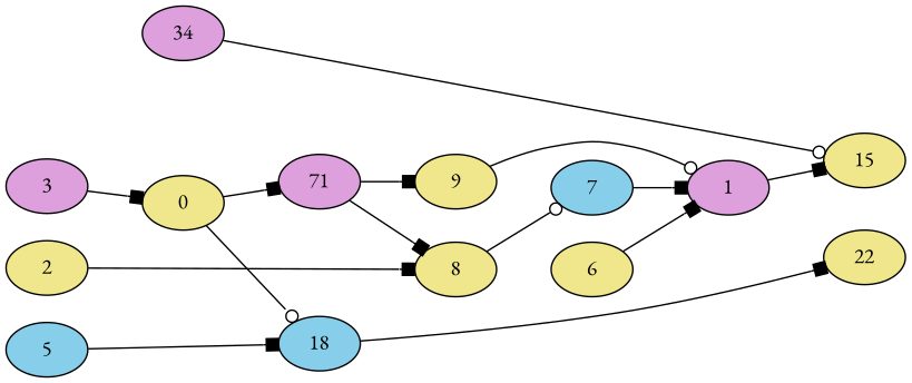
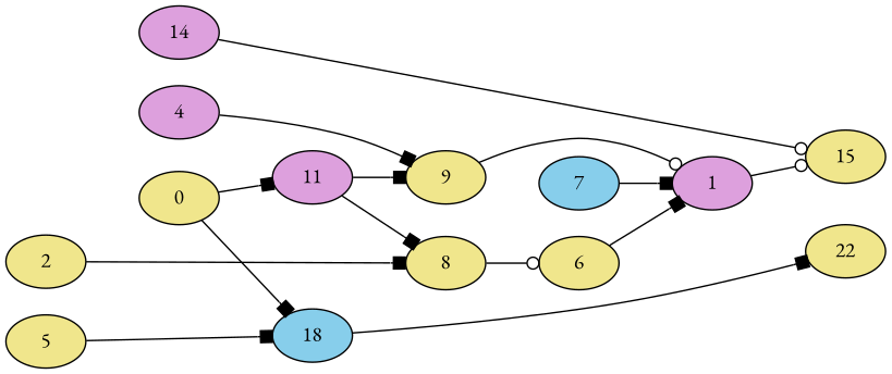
  digraph {
    fontname="EB Garamond"
    rankdir=LR
    node [fillcolor=khaki fontname="EB Garamond" style=filled]
    edge [arrowhead=box fontname="EB Garamond" weight=0]
    n1 [fillcolor=skyblue label=18]
    0
-   11 [fillcolor=plum label=71]
+   11 [fillcolor=plum]
    n4 [label=22]
    8
    9
    1 [fillcolor=plum]
    15
    2
    6
-   3 [fillcolor=plum]
-   5 [fillcolor=skyblue]
+   4 [fillcolor=plum]
+   5
    7 [fillcolor=skyblue]
-   14 [fillcolor=plum label=34]
+   14 [fillcolor=plum]
    n1 -> n4
-   0 -> n1 [arrowhead=odot]
+   0 -> n1
    0 -> 11
    11 -> 8
    11 -> 9 [weight=1]
-   8 -> 7 [arrowhead=odot]
+   8 -> 6 [arrowhead=odot]
    9 -> 1 [arrowhead=odot]
-   1 -> 15
+   1 -> 15 [arrowhead=odot]
    2 -> 8
    6 -> 1
-   3 -> 0
+   4 -> 9
    5 -> n1
    7 -> 1 [weight=1]
    14 -> 15 [arrowhead=odot]
  }
